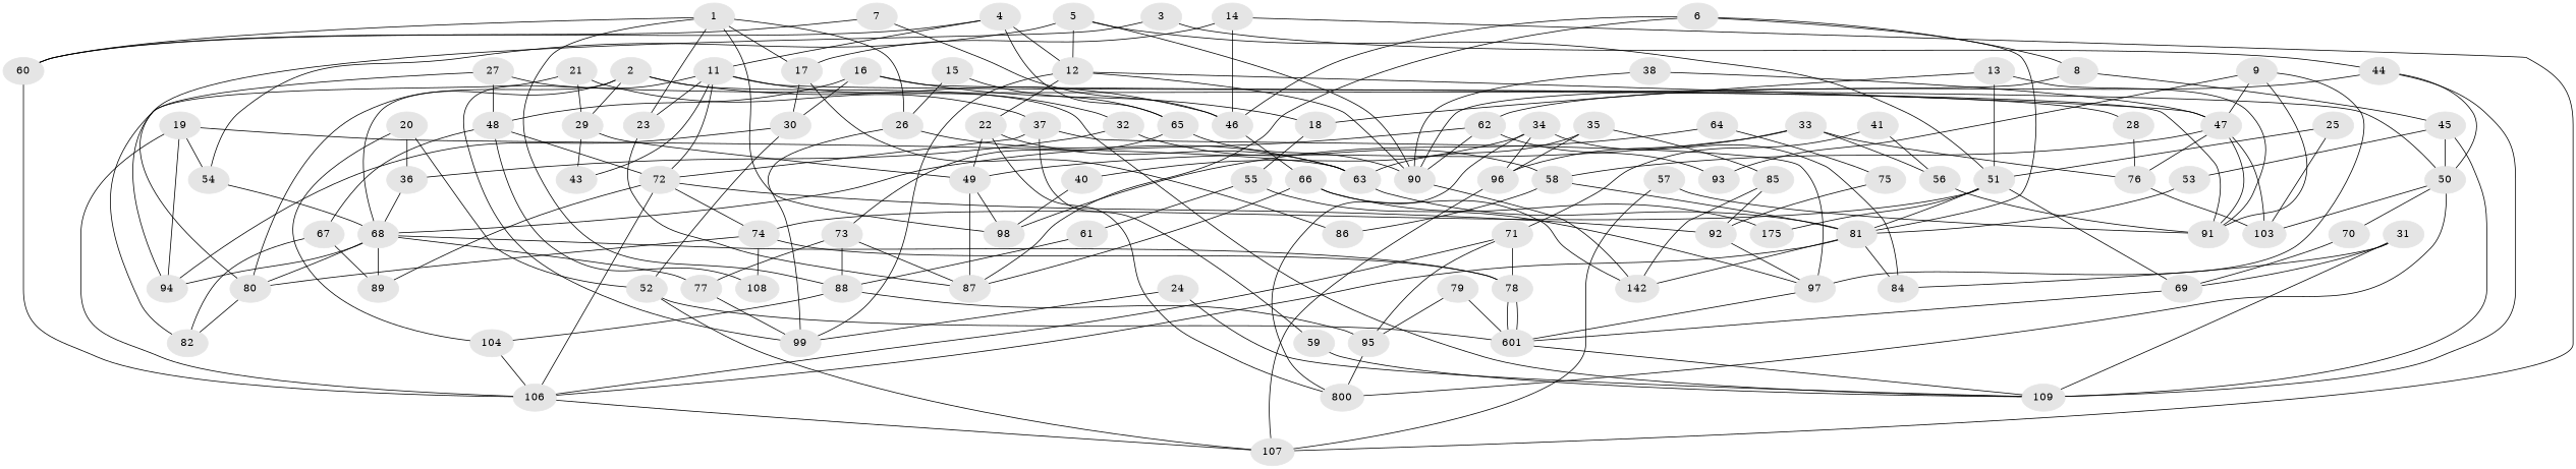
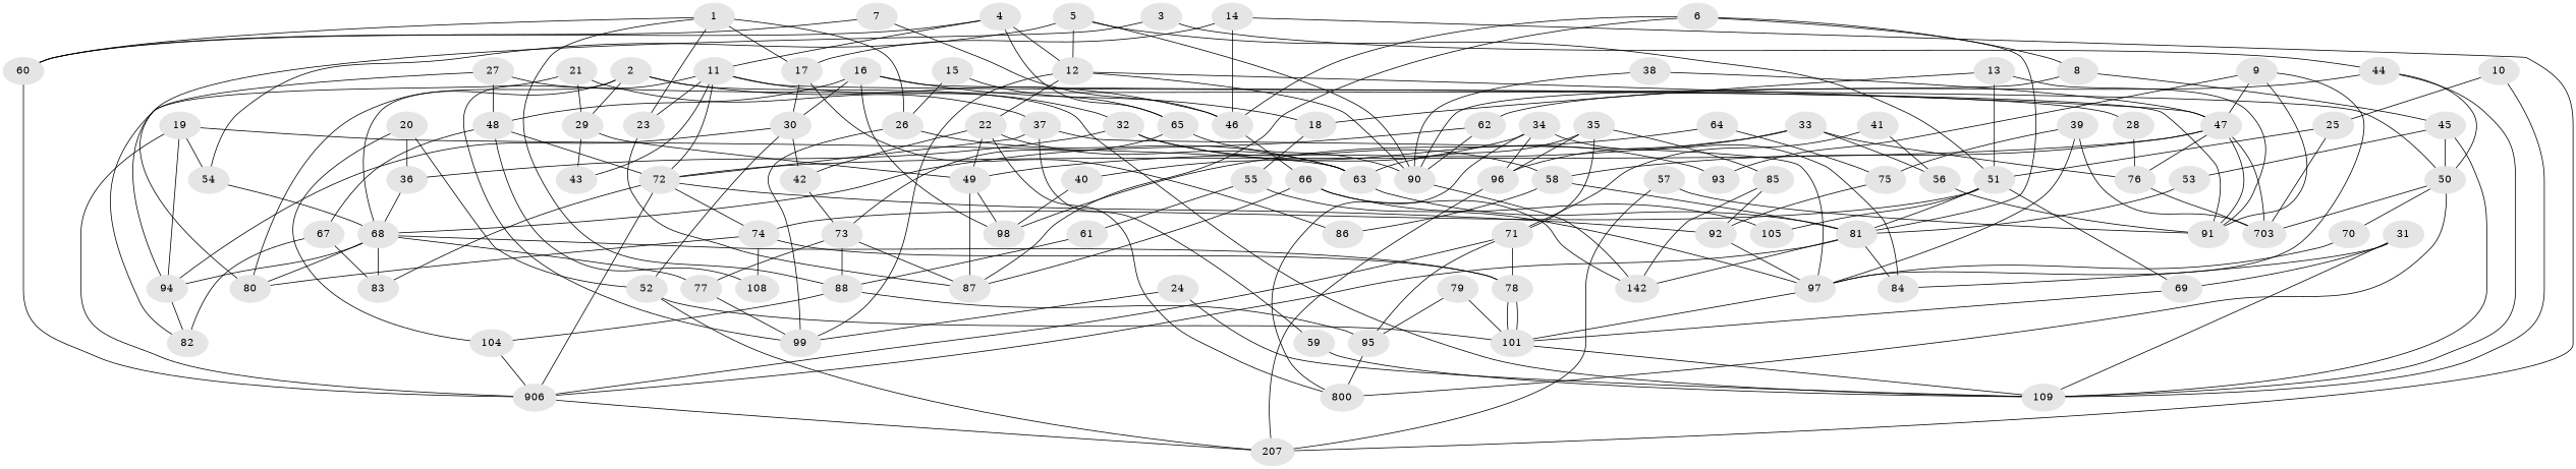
  graph {
    node [color=gray90 style=filled]
    1
    17
    23
    26
    60
    88
    30
    86
    87
    99
    63
-   106
+   106 [label=906]
    104
    95
    2
    29
    46
    68
    80
    109
    43
    49
    66
    94
-   89
+   89 [label=83]
    77
    78
    82
    3
    44
    50
    62
    4
    11
    12
    65
    32
    72
    90
    47
    22
    73
    5
    51
    54
    81
    69
    74
-   105 [label=175]
+   105
    n50 [label=142]
    6
    8
    45
    84
    7
    53
    9
    91
    93
    97
-   103
+   103 [label=703]
    76
    58
-   101 [label=601]
+   101
+   10
    25
    36
    n68 [label=800]
    70
    92
+   42
    13
    18
    55
    14
-   107
+   107 [label=207]
    15
    16
    48
    98
    52
    67
    108
    61
    19
    20
    21
    37
    59
    24
    27
    28
    31
    33
    56
    96
    34
    40
    35
    71
    85
    38
+   39
    75
    41
    57
    64
    79
    1 -- 17
    1 -- 23
    1 -- 26
    1 -- 60
    1 -- 88
    17 -- 30
    17 -- 86
    23 -- 87
    26 -- 99
    26 -- 63
    60 -- 106
    88 -- 104
    88 -- 95
    30 -- 94
+   30 -- 42
    30 -- 52
    63 -- 81
    106 -- 107
    104 -- 106
    95 -- n68
    2 -- 29
    2 -- 46
    2 -- 68
    2 -- 80
    2 -- 109
    29 -- 43
    29 -- 49
    46 -- 66
    68 -- 80
    68 -- 94
    68 -- 89
    68 -- 77
    68 -- 78
-   80 -- 82
+   94 -- 82
    49 -- 87
    49 -- 98
    66 -- 87
    66 -- 105
    66 -- n50
    77 -- 99
    78 -- 101
    78 -- 101
    3 -- 80
    3 -- 44
    44 -- 109
    44 -- 50
    44 -- 62
    50 -- 103
    50 -- n68
    50 -- 70
    62 -- 68
    62 -- 90
-   62 -- 93
+   32 -- 93
    4 -- 60
    4 -- 11
    4 -- 12
    4 -- 65
    11 -- 23
    11 -- 99
    11 -- 43
    11 -- 50
    11 -- 32
    11 -- 72
    12 -- 99
    12 -- 90
    12 -- 47
    12 -- 22
    65 -- 90
    65 -- 73
    32 -- 58
    32 -- 36
    72 -- 106
    72 -- 89
    72 -- 74
    72 -- 92
    90 -- n50
+   47 -- 72
    47 -- 91
    47 -- 103
    47 -- 76
    47 -- 58
    22 -- 63
    22 -- 49
    22 -- n68
+   22 -- 42
    73 -- 88
    73 -- 87
    73 -- 77
    5 -- 12
    5 -- 90
    5 -- 51
    5 -- 54
    51 -- 81
    51 -- 69
    51 -- 74
    51 -- 105
    54 -- 68
    81 -- 106
    81 -- n50
    81 -- 84
    69 -- 101
    74 -- 80
    74 -- 78
    74 -- 108
    6 -- 87
    6 -- 46
    6 -- 81
    6 -- 8
    8 -- 90
    8 -- 45
    45 -- 109
    45 -- 50
    45 -- 53
    7 -- 60
    7 -- 46
    53 -- 81
    9 -- 47
    9 -- 91
    9 -- 93
    9 -- 97
    97 -- 101
    76 -- 103
    58 -- 86
    58 -- 81
    101 -- 109
+   10 -- 109
+   10 -- 25
    25 -- 51
    25 -- 103
    36 -- 68
-   70 -- 69
+   70 -- 97
    92 -- 97
+   42 -- 73
    13 -- 51
    13 -- 91
    13 -- 18
    18 -- 55
    55 -- 97
    55 -- 61
    14 -- 17
    14 -- 46
    14 -- 107
    15 -- 26
    15 -- 65
    16 -- 30
    16 -- 91
    16 -- 18
    16 -- 48
-   1 -- 98
+   16 -- 98
    48 -- 72
    48 -- 67
    48 -- 108
    52 -- 101
    52 -- 107
    67 -- 89
    67 -- 82
    61 -- 88
    19 -- 63
    19 -- 106
    19 -- 94
    19 -- 54
    20 -- 104
    20 -- 36
    20 -- 52
    21 -- 29
    21 -- 82
    21 -- 37
    37 -- 72
    37 -- 97
    37 -- 59
    59 -- 109
    24 -- 99
    24 -- 109
    27 -- 94
    27 -- 48
    27 -- 28
    28 -- 76
    31 -- 109
    31 -- 69
    31 -- 84
    33 -- 49
    33 -- 76
    33 -- 56
    33 -- 96
    56 -- 91
    96 -- 107
    34 -- 84
    34 -- n68
    34 -- 96
    34 -- 40
    40 -- 98
    35 -- 63
    35 -- 96
+   35 -- 71
    35 -- 85
    71 -- 106
    71 -- 95
    71 -- 78
    85 -- n50
    85 -- 92
    38 -- 90
    38 -- 47
+   39 -- 97
+   39 -- 103
+   39 -- 75
    75 -- 92
    41 -- 56
    41 -- 71
    57 -- 91
    57 -- 107
    64 -- 98
    64 -- 75
    79 -- 95
    79 -- 101
  }
